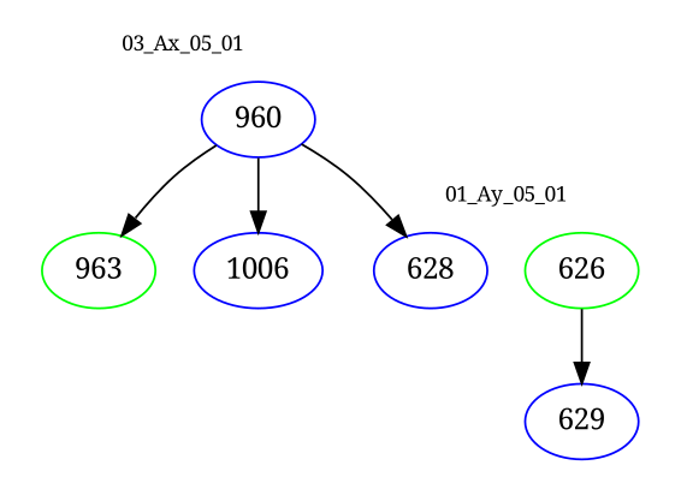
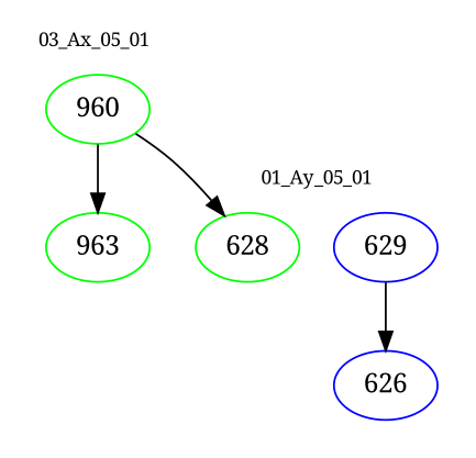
  digraph {
    fontname="Noto Serif"
    node [color=blue fontname="Noto Serif"]
    edge [color=black fontname="Noto Serif"]
    n1 [label=629]
-   n2 [color=green label=626]
-   n3 [label=628]
-   n4 [label=960]
+   n2 [label=626]
+   n3 [color=green label=628]
+   n4 [color=green label=960]
    n5 [color=green label=963]
-   n6 [label=1006]
    subgraph cluster_1 {
      color=white
      fontsize=10
      label="01_Ay_05_01"
      n1
      n2
      n3
    }
    subgraph cluster_2 {
      color=white
      fontsize=10
      label="03_Ax_05_01"
      n4
      n5
-     n6
    }
-   n2 -> n1
+   n1 -> n2
    n4 -> n3
    n4 -> n5
-   n4 -> n6
  }
